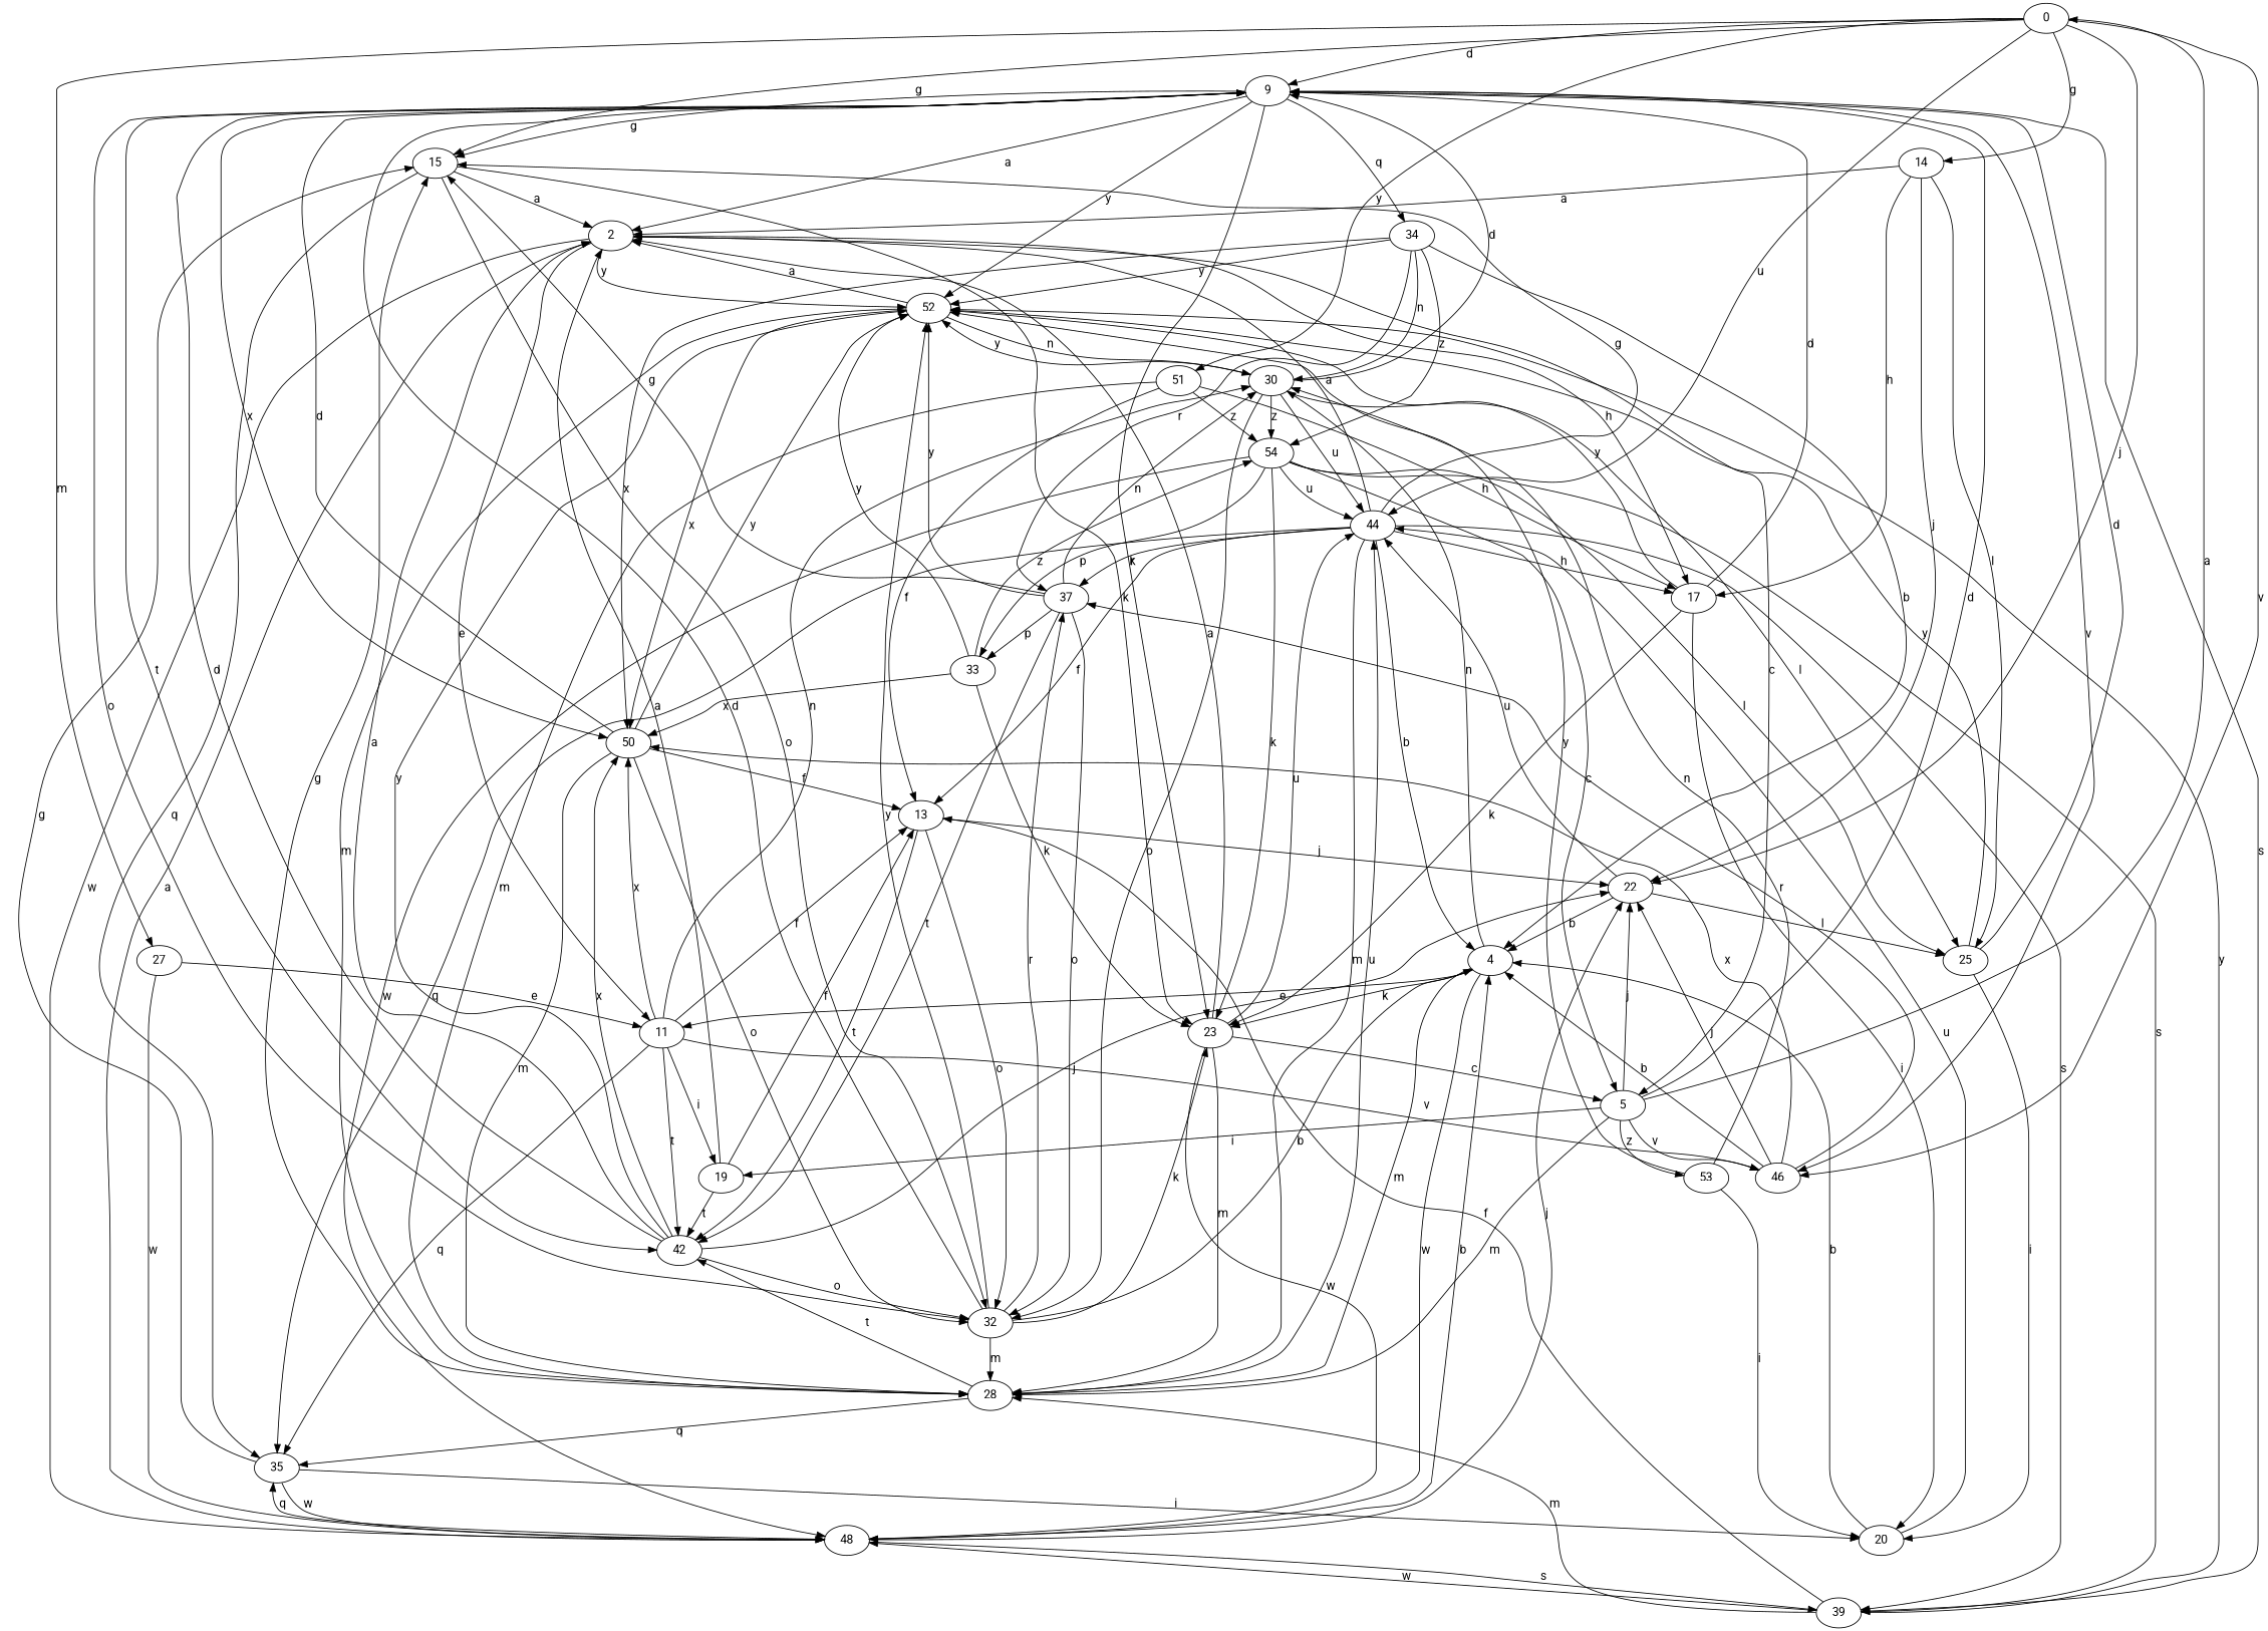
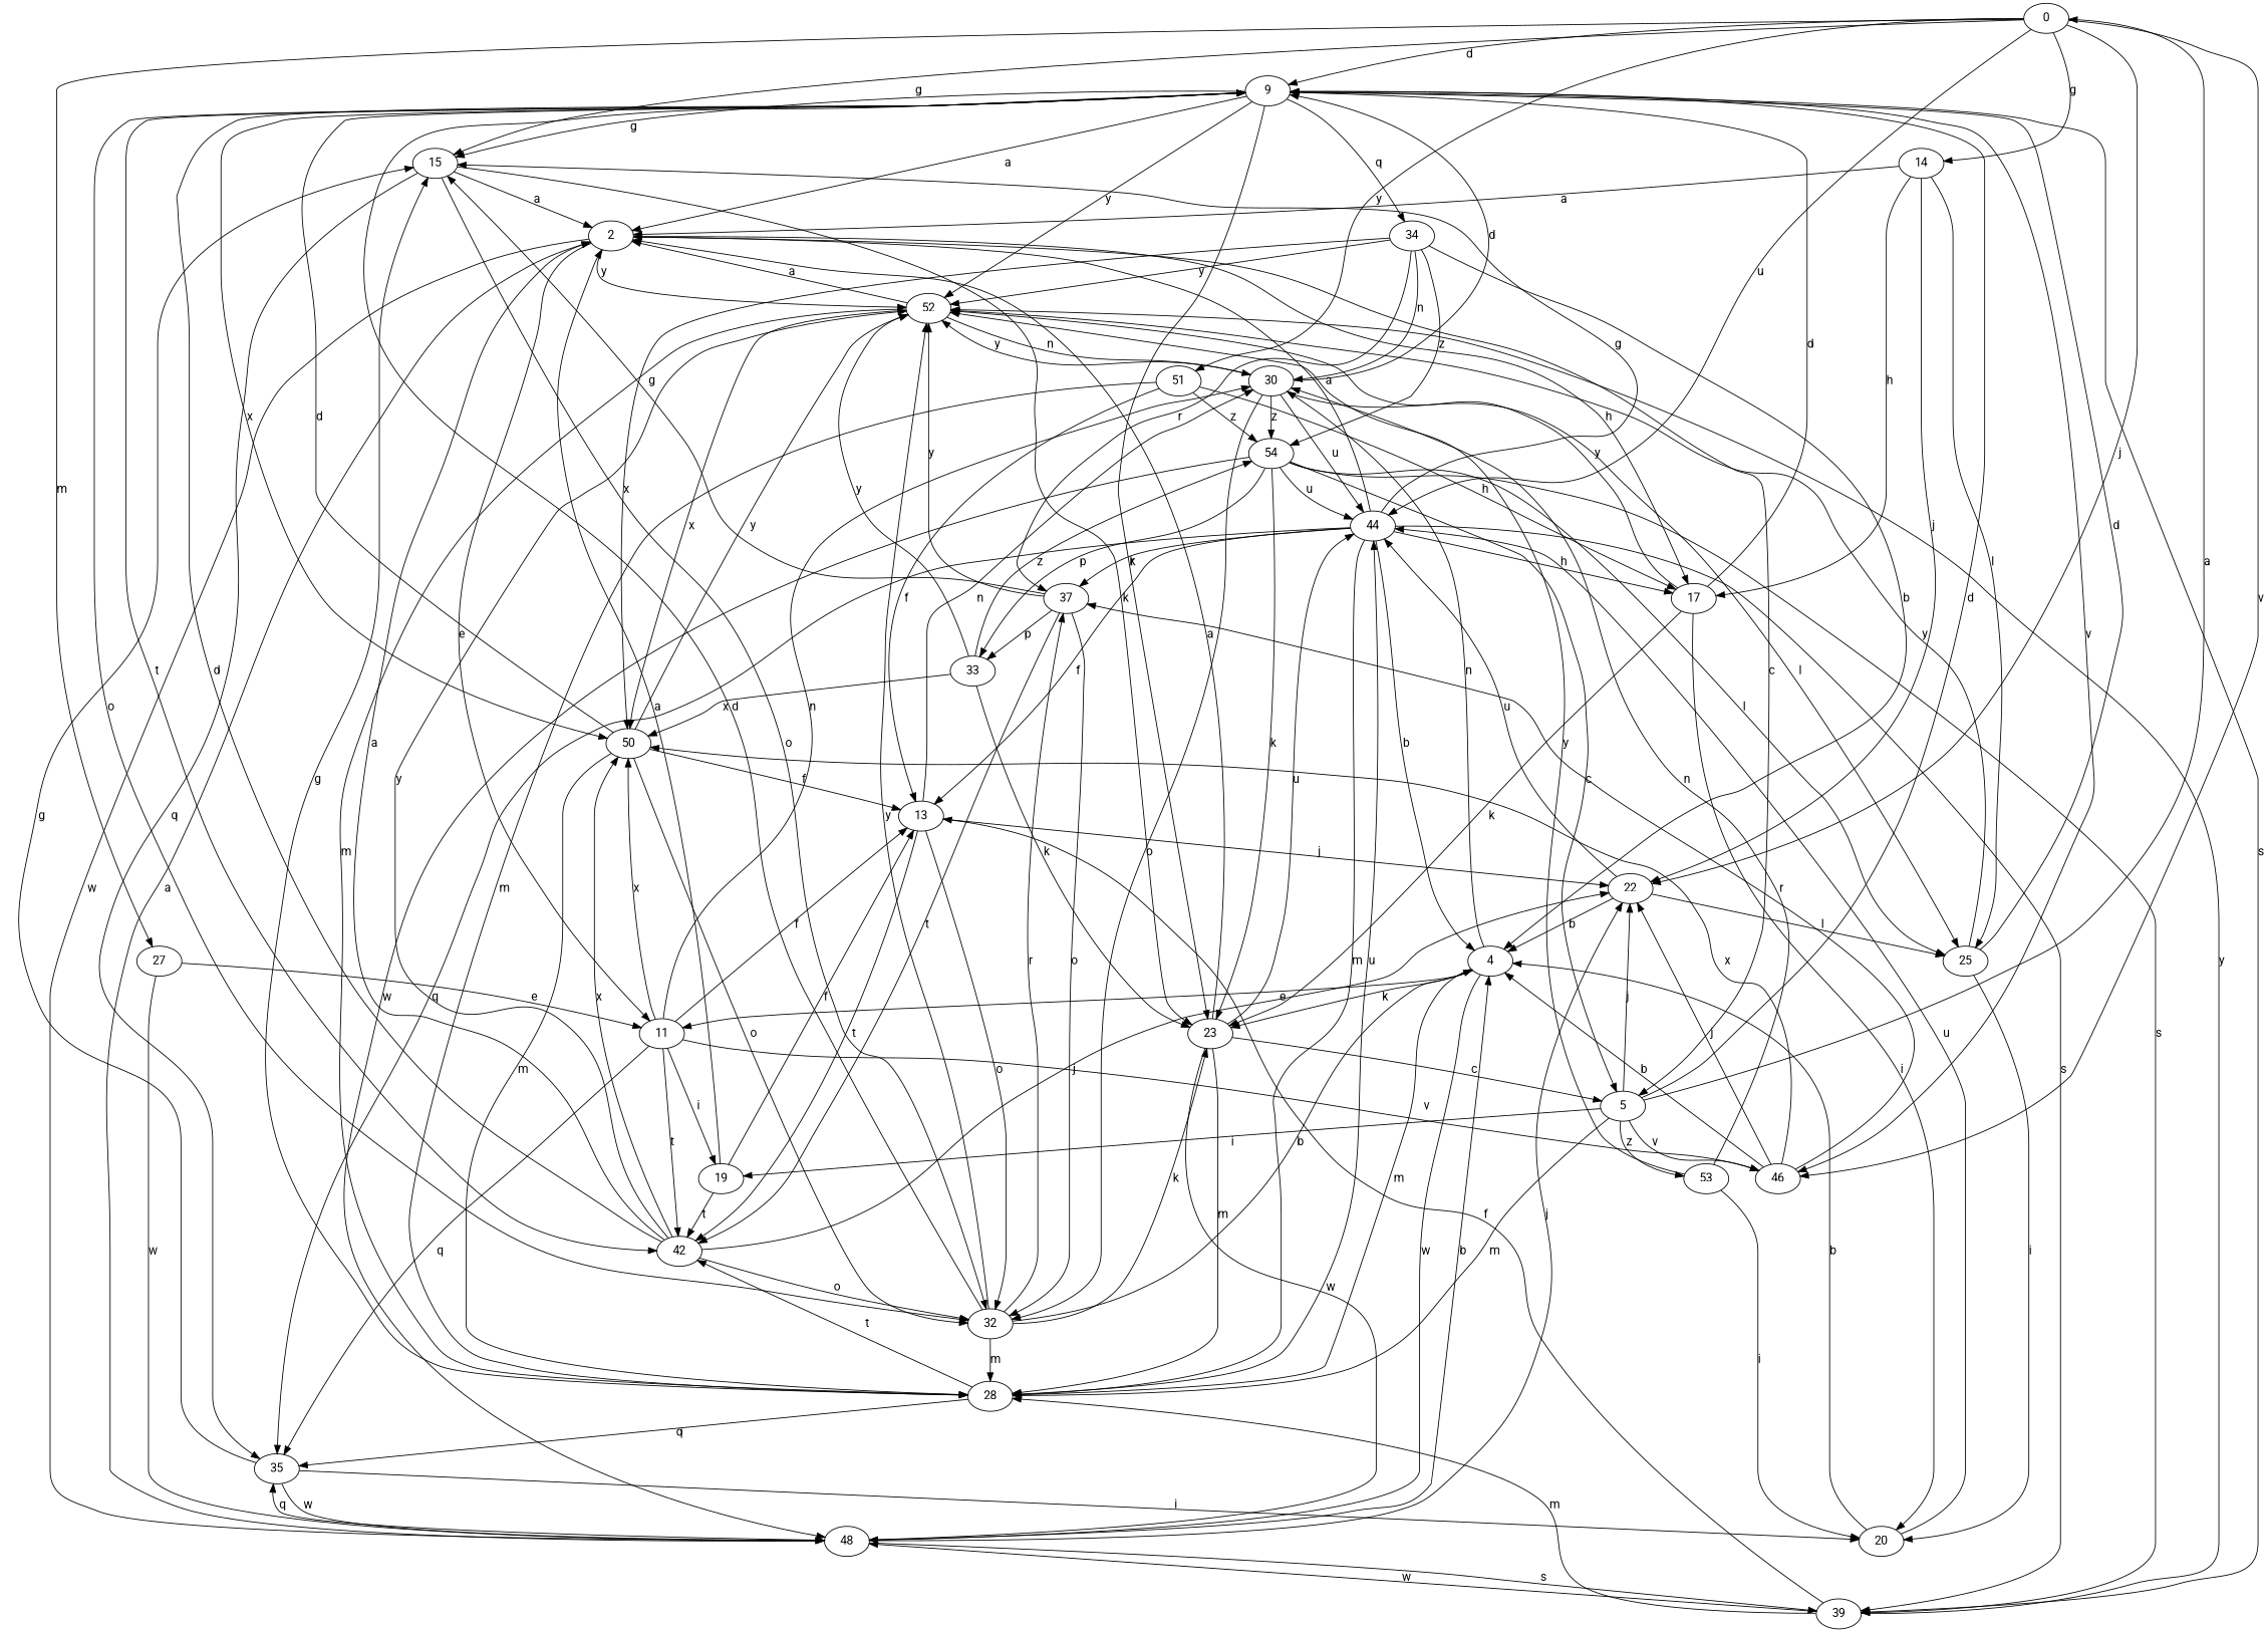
  strict digraph {
    fontname=Roboto
    node [fontname=Roboto]
    edge [fontname=Roboto]
    0
    9
    14
    15
    22
    27
    44
    46
    51
    2
    52
    23
    32
    34
    39
    42
    50
    17
    25
    35
    4
    11
    48
    28
    13
    37
    54
    5
    19
    53
    30
    20
    33
    0 -> 9 [label=d]
    0 -> 14 [label=g]
    0 -> 15 [label=g]
    0 -> 22 [label=j]
    0 -> 27 [label=m]
    0 -> 44 [label=u]
    0 -> 46 [label=v]
    0 -> 51 [label=y]
    9 -> 15 [label=g]
    9 -> 46 [label=v]
    9 -> 2 [label=a]
    9 -> 52 [label=y]
    9 -> 23 [label=k]
    9 -> 32 [label=o]
    9 -> 34 [label=q]
    9 -> 39 [label=s]
    9 -> 42 [label=t]
    9 -> 50 [label=x]
    14 -> 22 [label=j]
    14 -> 2 [label=a]
    14 -> 17 [label=h]
    14 -> 25 [label=l]
    15 -> 2 [label=a]
    15 -> 23 [label=k]
    15 -> 32 [label=o]
    15 -> 35 [label=q]
    22 -> 44 [label=u]
    22 -> 25 [label=l]
    22 -> 4 [label=b]
    27 -> 11 [label=e]
    27 -> 48 [label=w]
    44 -> 15 [label=g]
    44 -> 2 [label=a]
    44 -> 39 [label=s]
    44 -> 17 [label=h]
    44 -> 35 [label=q]
    44 -> 4 [label=b]
    44 -> 28 [label=m]
    44 -> 13 [label=f]
    44 -> 37 [label=r]
    46 -> 22 [label=j]
    46 -> 50 [label=x]
    46 -> 4 [label=b]
    46 -> 37 [label=r]
    51 -> 17 [label=h]
    51 -> 28 [label=m]
    51 -> 13 [label=f]
    51 -> 54 [label=z]
    2 -> 52 [label=y]
    2 -> 17 [label=h]
    2 -> 11 [label=e]
    2 -> 48 [label=w]
    2 -> 5 [label=c]
    52 -> 2 [label=a]
    52 -> 50 [label=x]
    52 -> 28 [label=m]
    52 -> 30 [label=n]
    23 -> 44 [label=u]
    23 -> 2 [label=a]
    23 -> 48 [label=w]
    23 -> 28 [label=m]
    23 -> 5 [label=c]
    32 -> 9 [label=d]
    32 -> 52 [label=y]
    32 -> 23 [label=k]
    32 -> 4 [label=b]
    32 -> 28 [label=m]
    32 -> 37 [label=r]
    34 -> 52 [label=y]
    34 -> 50 [label=x]
    34 -> 4 [label=b]
    34 -> 37 [label=r]
    34 -> 54 [label=z]
    34 -> 30 [label=n]
    39 -> 52 [label=y]
    39 -> 48 [label=w]
    39 -> 28 [label=m]
    39 -> 13 [label=f]
    42 -> 9 [label=d]
    42 -> 22 [label=j]
    42 -> 2 [label=a]
    42 -> 52 [label=y]
    42 -> 32 [label=o]
    42 -> 50 [label=x]
    50 -> 9 [label=d]
    50 -> 52 [label=y]
    50 -> 32 [label=o]
    50 -> 28 [label=m]
    50 -> 13 [label=f]
    17 -> 9 [label=d]
    17 -> 52 [label=y]
    17 -> 23 [label=k]
    17 -> 20 [label=i]
    25 -> 9 [label=d]
    25 -> 52 [label=y]
    25 -> 20 [label=i]
    35 -> 15 [label=g]
    35 -> 48 [label=w]
    35 -> 20 [label=i]
    4 -> 23 [label=k]
    4 -> 11 [label=e]
    4 -> 48 [label=w]
    4 -> 28 [label=m]
    4 -> 30 [label=n]
    11 -> 46 [label=v]
    11 -> 42 [label=t]
    11 -> 50 [label=x]
    11 -> 35 [label=q]
    11 -> 13 [label=f]
    11 -> 19 [label=i]
    11 -> 30 [label=n]
    48 -> 22 [label=j]
    48 -> 2 [label=a]
    48 -> 39 [label=s]
    48 -> 35 [label=q]
    48 -> 4 [label=b]
    28 -> 15 [label=g]
    28 -> 44 [label=u]
    28 -> 42 [label=t]
    28 -> 35 [label=q]
    13 -> 22 [label=j]
    13 -> 32 [label=o]
    13 -> 42 [label=t]
-   37 -> 30 [label=n]
+   13 -> 30 [label=n]
    37 -> 15 [label=g]
    37 -> 52 [label=y]
    37 -> 32 [label=o]
    37 -> 42 [label=t]
    37 -> 33 [label=p]
    54 -> 44 [label=u]
    54 -> 23 [label=k]
    54 -> 39 [label=s]
    54 -> 25 [label=l]
    54 -> 48 [label=w]
    54 -> 5 [label=c]
    54 -> 33 [label=p]
    5 -> 0 [label=a]
    5 -> 9 [label=d]
    5 -> 22 [label=j]
    5 -> 46 [label=v]
    5 -> 28 [label=m]
    5 -> 19 [label=i]
    5 -> 53 [label=z]
    19 -> 2 [label=a]
    19 -> 42 [label=t]
    19 -> 13 [label=f]
    53 -> 52 [label=y]
    53 -> 30 [label=n]
    53 -> 20 [label=i]
    30 -> 9 [label=d]
    30 -> 44 [label=u]
    30 -> 52 [label=y]
    30 -> 32 [label=o]
    30 -> 25 [label=l]
    30 -> 54 [label=z]
    20 -> 44 [label=u]
    20 -> 4 [label=b]
    33 -> 52 [label=y]
    33 -> 23 [label=k]
    33 -> 50 [label=x]
    33 -> 54 [label=z]
  }
